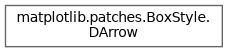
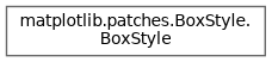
  digraph {
    rankdir=LR
-   n1 [color=grey40 fillcolor=white fontname=Helvetica fontsize=10 height=0.2 label="matplotlib.patches.BoxStyle.\lDArrow" shape=box style=filled width=0.4]
+   n1 [color=grey40 fillcolor=white fontname=Helvetica fontsize=10 height=0.2 label="matplotlib.patches.BoxStyle.\lBoxStyle" shape=box style=filled width=0.4]
  }
